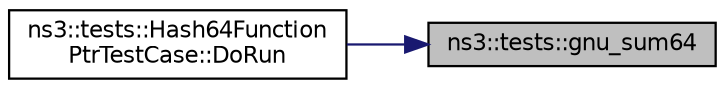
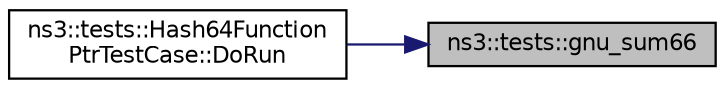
  digraph {
    rankdir=RL
    node [color=black fontname=Helvetica fontsize=10 shape=record style=filled]
-   n1 [fillcolor=grey75 fontcolor=black height=0.2 label="ns3::tests::gnu_sum64" width=0.4]
+   n1 [fillcolor=grey75 fontcolor=black height=0.2 label="ns3::tests::gnu_sum66" width=0.4]
    n2 [fillcolor=white height=0.2 label="ns3::tests::Hash64Function\lPtrTestCase::DoRun" width=0.4]
    n1 -> n2 [color=midnightblue dir=back fontname=Helvetica fontsize=10 labelfontname=Helvetica labelfontsize=10 style=solid]
  }
